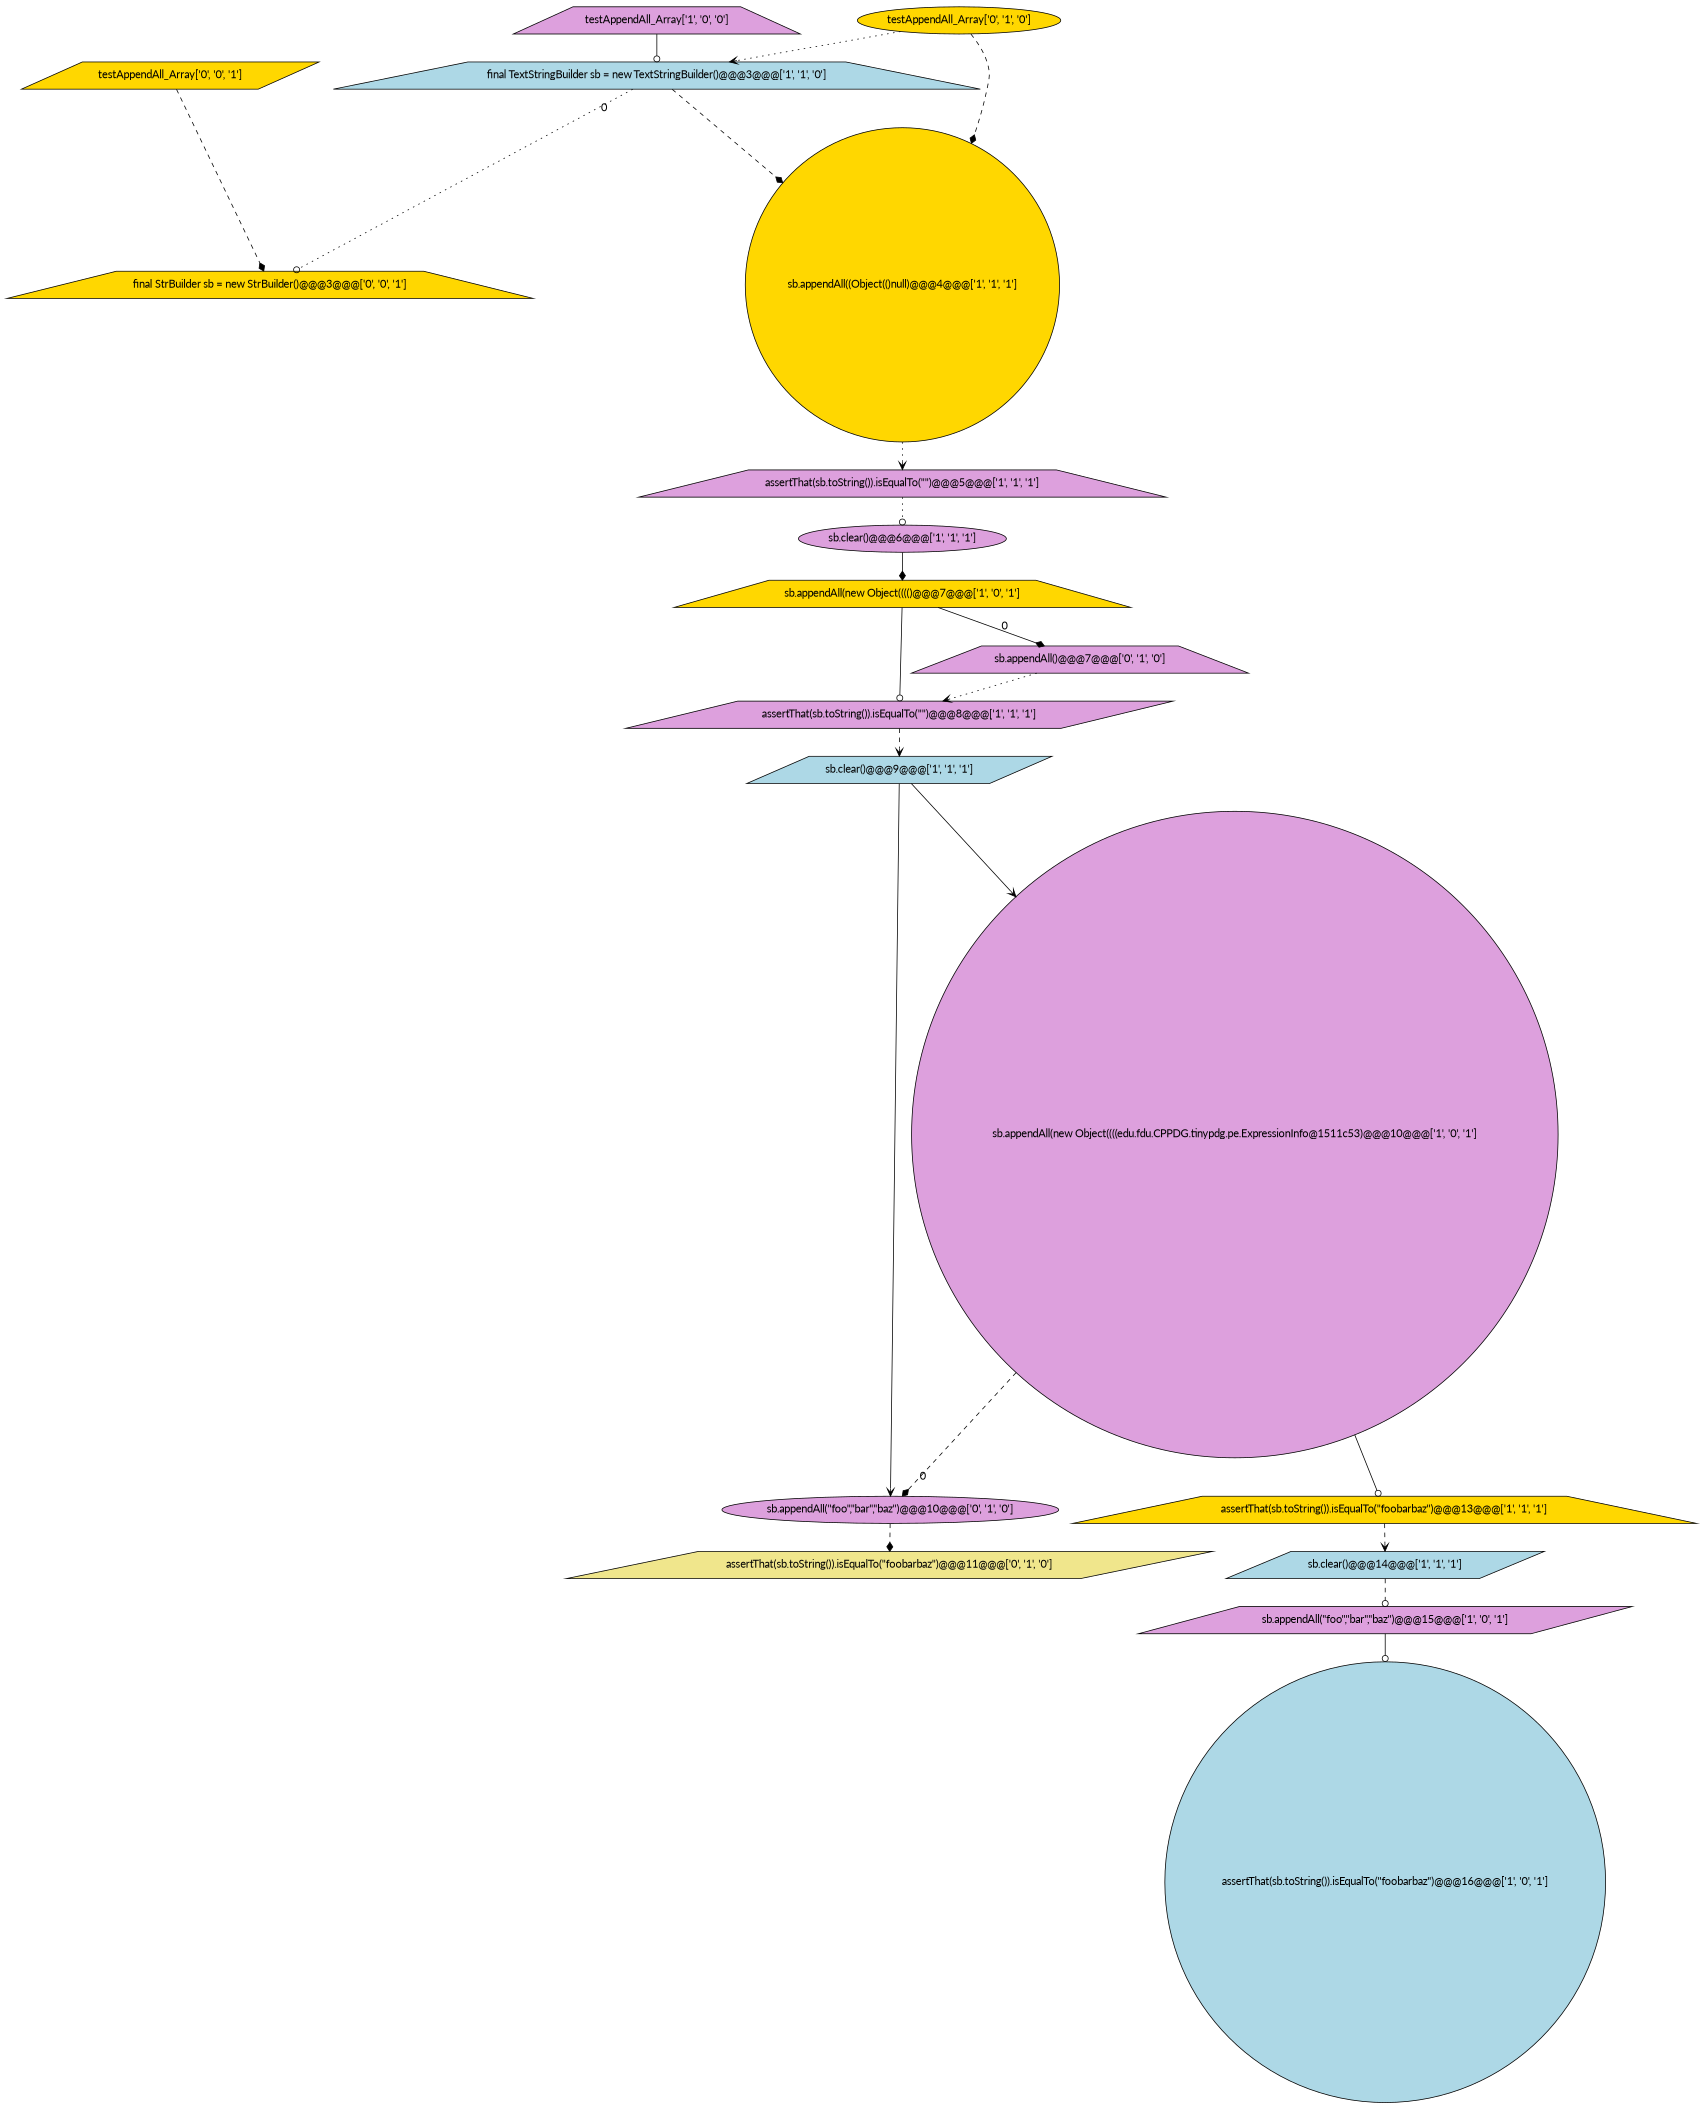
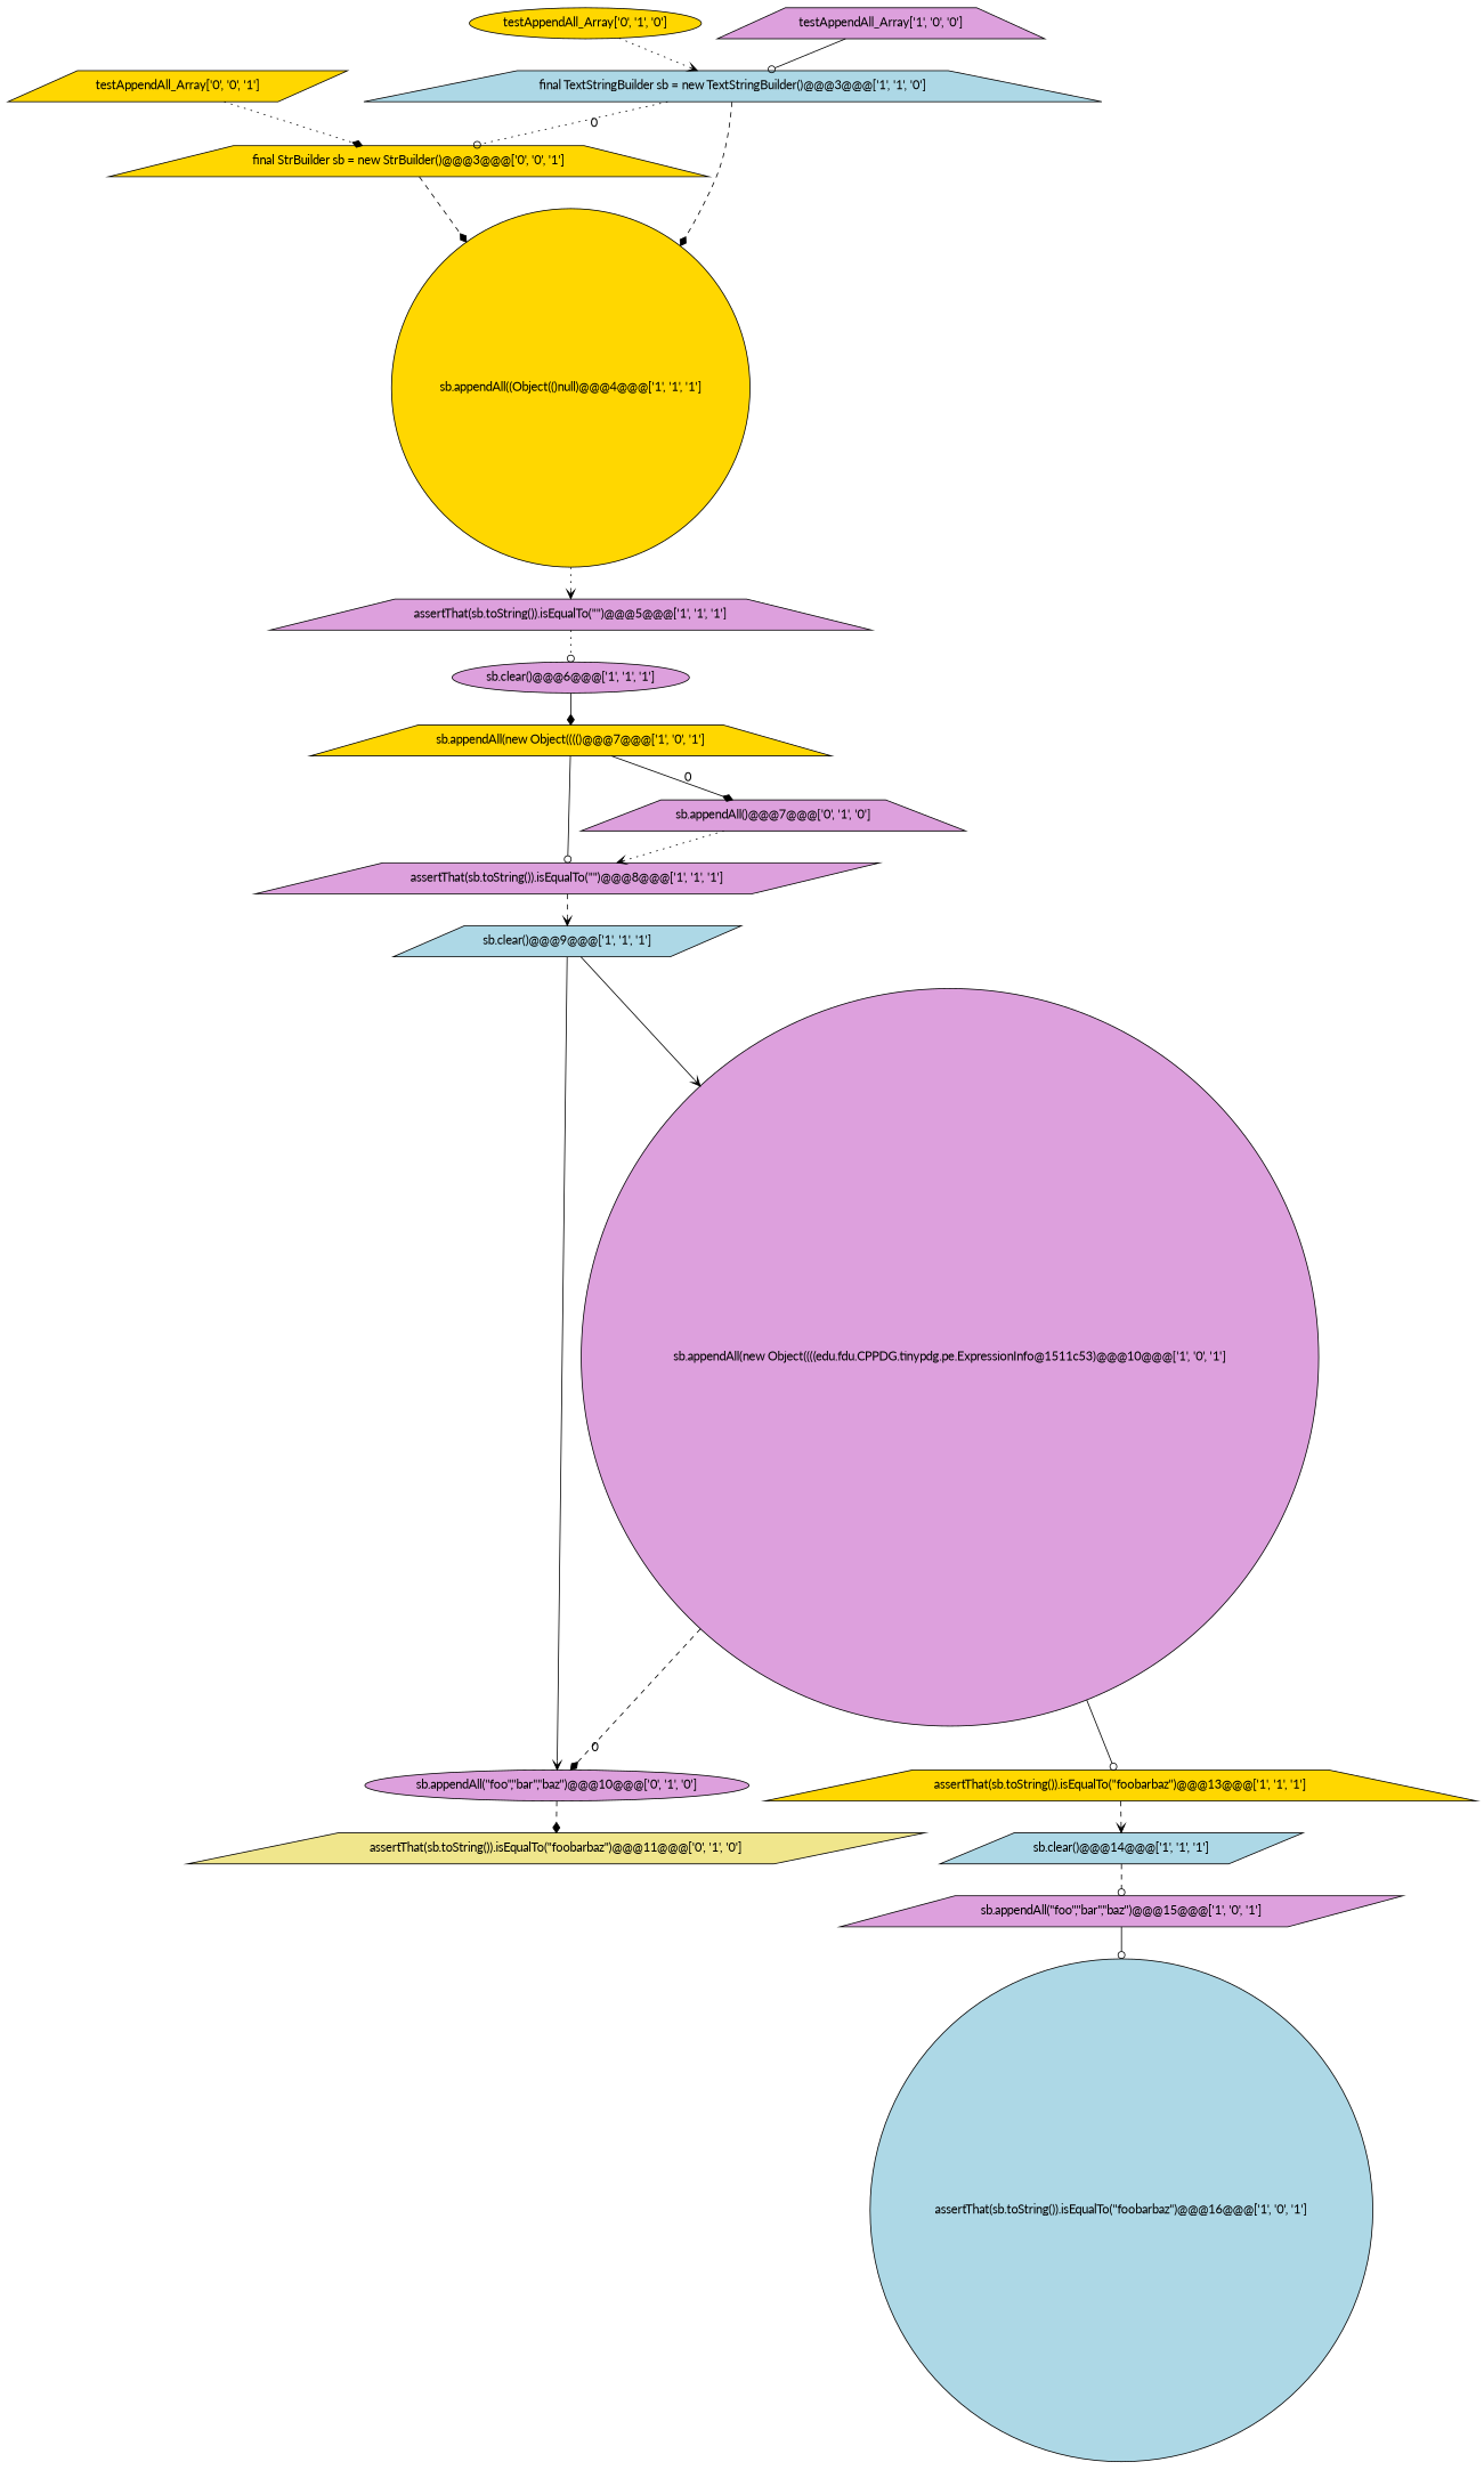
  digraph {
    fontname=Lato
    node [fillcolor=plum fontname=Lato shape=trapezium style=filled]
    edge [arrowhead=diamond fontname=Lato style=dashed]
    n1 [fillcolor=gold label="testAppendAll_Array['0', '0', '1']" shape=parallelogram]
    n2 [fillcolor=gold label="final StrBuilder sb = new StrBuilder()@@@3@@@['0', '0', '1']"]
    n3 [fillcolor=gold label="sb.appendAll((Object(()null)@@@4@@@['1', '1', '1']" shape=circle]
    n4 [label="sb.appendAll(\"foo\",\"bar\",\"baz\")@@@15@@@['1', '0', '1']" shape=parallelogram]
    n5 [fillcolor=lightblue label="assertThat(sb.toString()).isEqualTo(\"foobarbaz\")@@@16@@@['1', '0', '1']" shape=circle]
    n6 [label="sb.appendAll(\"foo\",\"bar\",\"baz\")@@@10@@@['0', '1', '0']" shape=ellipse]
    n7 [fillcolor=khaki label="assertThat(sb.toString()).isEqualTo(\"foobarbaz\")@@@11@@@['0', '1', '0']" shape=parallelogram]
    n8 [fillcolor=lightblue label="final TextStringBuilder sb = new TextStringBuilder()@@@3@@@['1', '1', '0']"]
    n9 [label="assertThat(sb.toString()).isEqualTo(\"\")@@@5@@@['1', '1', '1']"]
    n10 [fillcolor=gold label="testAppendAll_Array['0', '1', '0']" shape=ellipse]
    n11 [fillcolor=gold label="assertThat(sb.toString()).isEqualTo(\"foobarbaz\")@@@13@@@['1', '1', '1']"]
    n12 [fillcolor=lightblue label="sb.clear()@@@14@@@['1', '1', '1']" shape=parallelogram]
    n13 [label="sb.clear()@@@6@@@['1', '1', '1']" shape=ellipse]
    n14 [label="testAppendAll_Array['1', '0', '0']"]
    n15 [fillcolor=gold label="sb.appendAll(new Object(((()@@@7@@@['1', '0', '1']"]
    n16 [label="assertThat(sb.toString()).isEqualTo(\"\")@@@8@@@['1', '1', '1']" shape=parallelogram]
    n17 [label="sb.appendAll()@@@7@@@['0', '1', '0']"]
    n18 [fillcolor=lightblue label="sb.clear()@@@9@@@['1', '1', '1']" shape=parallelogram]
    n19 [label="sb.appendAll(new Object((((edu.fdu.CPPDG.tinypdg.pe.ExpressionInfo@1511c53)@@@10@@@['1', '0', '1']" shape=circle]
-   n1 -> n2
-   n10 -> n3
+   n1 -> n2 [style=dotted]
+   n2 -> n3
    n3 -> n9 [arrowhead=vee style=dotted]
    n4 -> n5 [arrowhead=odot style=solid]
    n6 -> n7
    n8 -> n2 [arrowhead=odot label=0 style=dotted]
    n8 -> n3
    n9 -> n13 [arrowhead=odot style=dotted]
    n10 -> n8 [arrowhead=vee style=dotted]
    n11 -> n12 [arrowhead=vee]
    n12 -> n4 [arrowhead=odot]
    n13 -> n15 [style=solid]
    n14 -> n8 [arrowhead=odot style=solid]
    n15 -> n16 [arrowhead=odot style=solid]
    n15 -> n17 [label=0 style=solid]
    n16 -> n18 [arrowhead=vee]
    n17 -> n16 [arrowhead=vee style=dotted]
    n18 -> n6 [arrowhead=vee style=solid]
    n18 -> n19 [arrowhead=vee style=solid]
    n19 -> n6 [label=0]
    n19 -> n11 [arrowhead=odot style=solid]
  }
